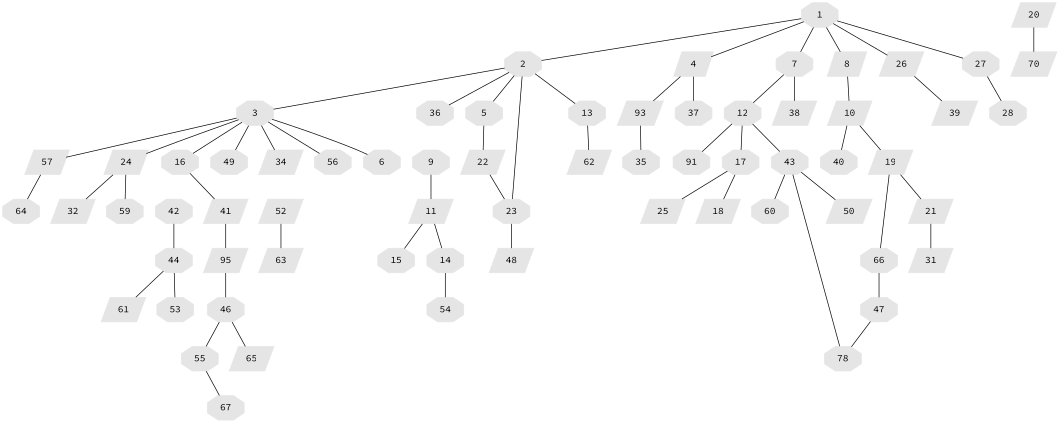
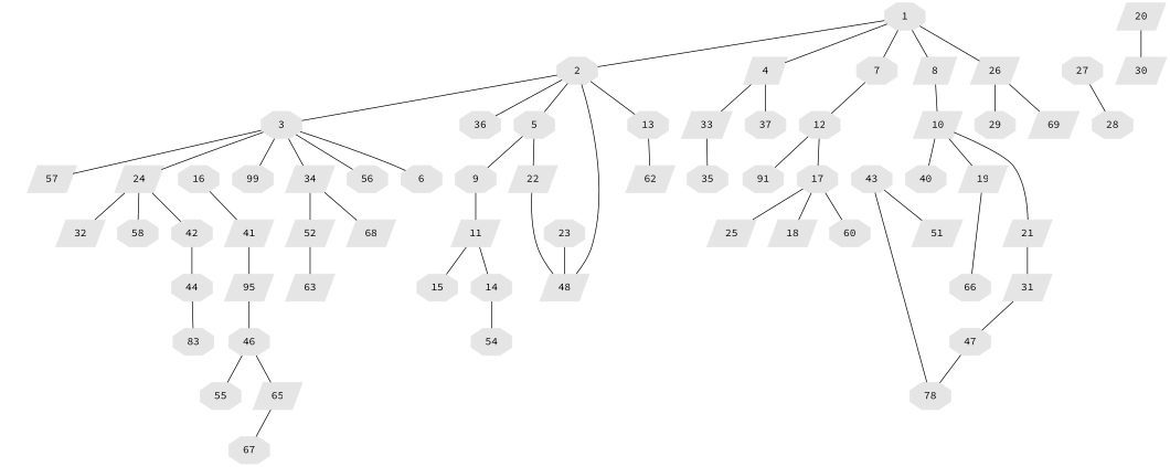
  graph {
    fontname="Source Code Pro"
    node [color=gray90 fontname="Source Code Pro" shape=octagon style=filled]
    edge [fontname="Source Code Pro"]
    1
    2
    4 [shape=parallelogram]
    7
    8 [shape=parallelogram]
    26 [shape=parallelogram]
    27
    3
    5
    13
    36
    48 [shape=parallelogram]
-   33 [shape=parallelogram label=93]
+   33 [shape=parallelogram]
    37
    12
-   38 [shape=parallelogram]
    10 [shape=parallelogram]
-   39 [shape=parallelogram]
+   29
+   39 [shape=parallelogram label=69]
    28
    6
    16
    24 [shape=parallelogram]
    34 [shape=parallelogram]
-   49
+   49 [label=99]
    56
    57 [shape=parallelogram]
    9
    22 [shape=parallelogram]
    62 [shape=parallelogram]
    41 [shape=parallelogram]
    32 [shape=parallelogram]
    42
-   59
+   59 [label=58]
    52 [shape=parallelogram]
-   64
+   68 [shape=parallelogram]
    35
    11 [shape=parallelogram]
    23
    17
    43
    n43 [label=91]
    19 [shape=parallelogram]
    40
    14
    15
    20 [shape=parallelogram]
-   30 [shape=parallelogram label=70]
+   30 [shape=parallelogram]
    21 [shape=parallelogram]
    66
    54
    18 [shape=parallelogram]
    25 [shape=parallelogram]
    60
-   50 [shape=parallelogram]
+   50 [shape=parallelogram label=51]
    n57 [label=78]
    n58 [label=95 shape=parallelogram]
    31 [shape=parallelogram]
    47
    44
    63 [shape=parallelogram]
    46
-   53
-   61 [shape=parallelogram]
+   53 [label=83]
    55
    65 [shape=parallelogram]
    67
    1 -- 2
    1 -- 4
    1 -- 7
    1 -- 8
    1 -- 26
-   1 -- 27
    2 -- 3
    2 -- 5
    2 -- 13
    2 -- 36
-   2 -- 23
+   2 -- 48
    4 -- 33
    4 -- 37
    7 -- 12
-   7 -- 38
    8 -- 10
+   26 -- 29
    26 -- 39
    27 -- 28
    3 -- 6
-   3 -- 16
    3 -- 24
    3 -- 34
    3 -- 49
    3 -- 56
    3 -- 57
+   5 -- 9
    5 -- 22
    13 -- 62
    33 -- 35
    12 -- 17
-   12 -- 43
    12 -- n43
    10 -- 19
    10 -- 40
    16 -- 41
    24 -- 32
+   24 -- 42
    24 -- 59
-   57 -- 64
+   34 -- 52
+   34 -- 68
    9 -- 11
-   22 -- 23
+   22 -- 48
    41 -- n58
    42 -- 44
    52 -- 63
    11 -- 14
    11 -- 15
    23 -- 48
    17 -- 18
    17 -- 25
-   43 -- 60
+   17 -- 60
    43 -- 50
    43 -- n57
-   19 -- 21
+   10 -- 21
    19 -- 66
    14 -- 54
    20 -- 30
    21 -- 31
    n58 -- 46
-   66 -- 47
+   31 -- 47
    47 -- n57
    44 -- 53
-   44 -- 61
    46 -- 55
    46 -- 65
-   55 -- 67
+   65 -- 67
  }
